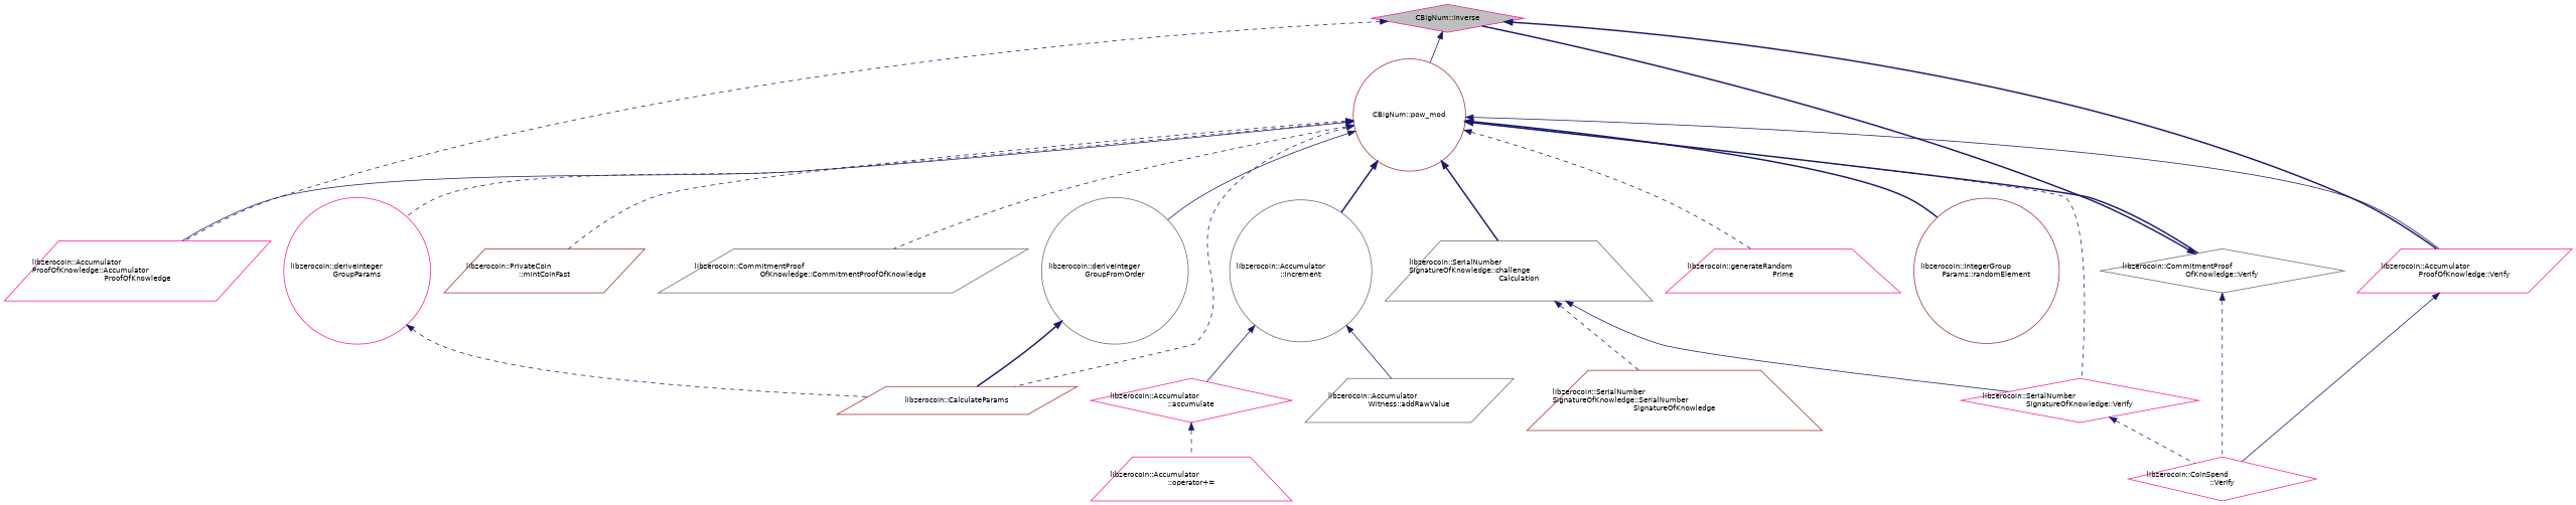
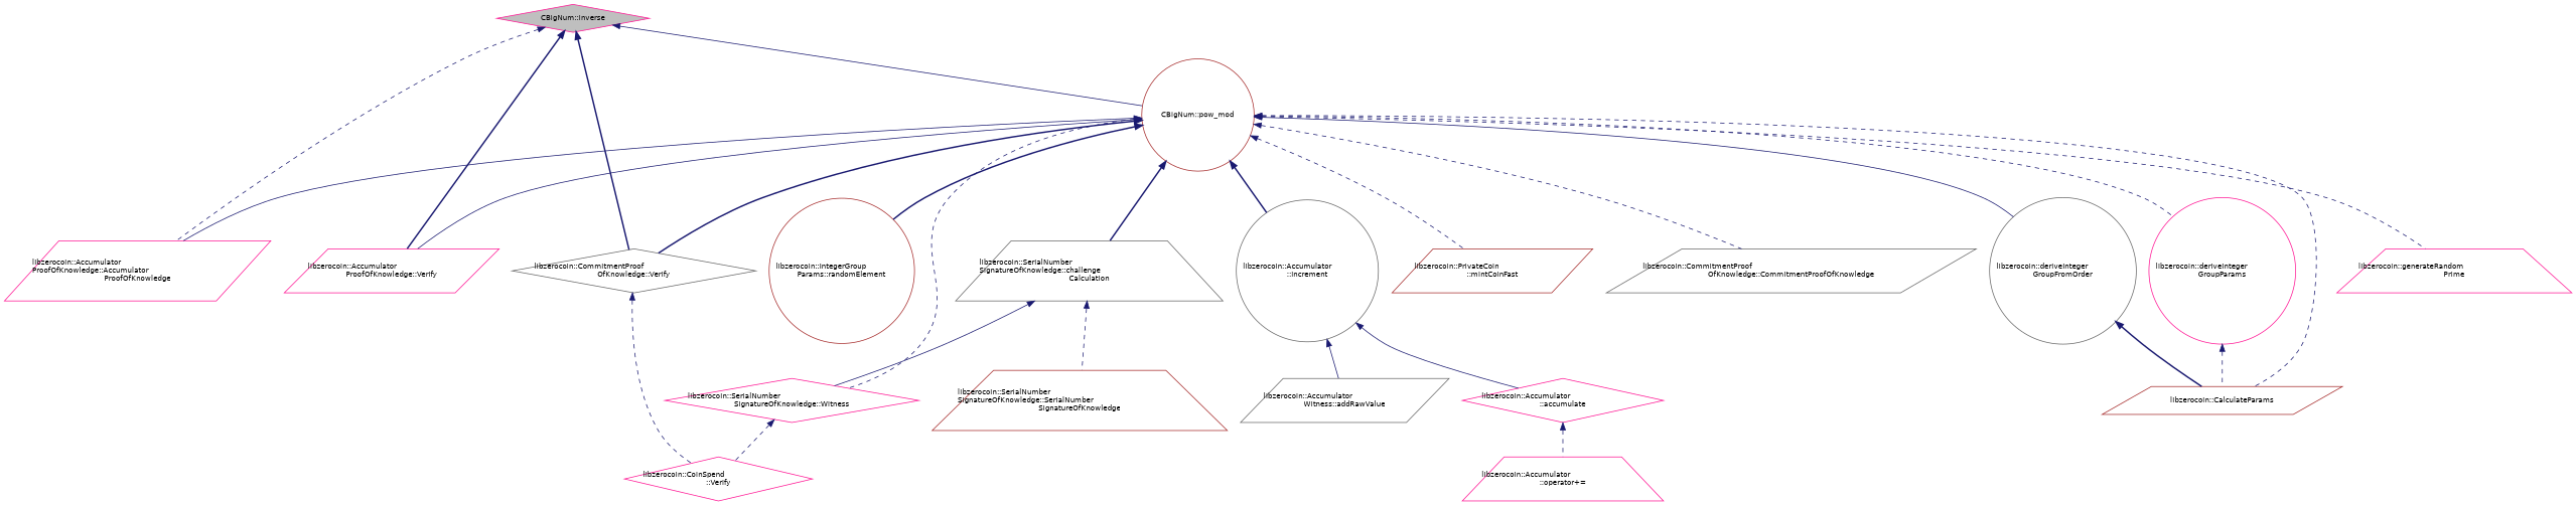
  digraph {
    rankdir=TB
    node [color=deeppink fillcolor=white fontname=Helvetica fontsize=10 shape=parallelogram style=filled]
    edge [color=midnightblue dir=back fontname=Helvetica fontsize=10 labelfontname=Helvetica labelfontsize=10 style=dashed]
    n1 [fillcolor=grey75 fontcolor=black height=0.2 label="CBigNum::inverse" shape=diamond width=0.4]
    n2 [height=0.2 label="libzerocoin::Accumulator\lProofOfKnowledge::Accumulator\lProofOfKnowledge" width=0.4]
    n3 [height=0.2 label="libzerocoin::Accumulator\lProofOfKnowledge::Verify" width=0.4]
    n4 [color=brown height=0.2 label="CBigNum::pow_mod" shape=circle width=0.4]
    n5 [color=gray40 height=0.2 label="libzerocoin::CommitmentProof\lOfKnowledge::Verify" shape=diamond width=0.4]
    n6 [height=0.2 label="libzerocoin::CoinSpend\l::Verify" shape=diamond width=0.4]
    n7 [color=gray40 height=0.2 label="libzerocoin::Accumulator\l::increment" shape=circle width=0.4]
    n8 [color=brown height=0.2 label="libzerocoin::PrivateCoin\l::mintCoinFast" width=0.4]
    n9 [color=gray40 height=0.2 label="libzerocoin::CommitmentProof\lOfKnowledge::CommitmentProofOfKnowledge" width=0.4]
    n10 [color=brown height=0.2 label="libzerocoin::CalculateParams" width=0.4]
    n11 [height=0.2 label="libzerocoin::deriveInteger\lGroupParams" shape=circle width=0.4]
    n12 [color=gray40 height=0.2 label="libzerocoin::deriveInteger\lGroupFromOrder" shape=circle width=0.4]
    n13 [height=0.2 label="libzerocoin::generateRandom\lPrime" shape=trapezium width=0.4]
    n14 [color=brown height=0.2 label="libzerocoin::IntegerGroup\lParams::randomElement" shape=circle width=0.4]
    n15 [color=gray40 height=0.2 label="libzerocoin::SerialNumber\lSignatureOfKnowledge::challenge\lCalculation" shape=trapezium width=0.4]
-   n16 [height=0.2 label="libzerocoin::SerialNumber\lSignatureOfKnowledge::Verify" shape=diamond width=0.4]
+   n16 [height=0.2 label="libzerocoin::SerialNumber\lSignatureOfKnowledge::Witness" shape=diamond width=0.4]
    n17 [height=0.2 label="libzerocoin::Accumulator\l::accumulate" shape=diamond width=0.4]
    n18 [color=gray40 height=0.2 label="libzerocoin::Accumulator\lWitness::addRawValue" width=0.4]
    n19 [color=brown height=0.2 label="libzerocoin::SerialNumber\lSignatureOfKnowledge::SerialNumber\lSignatureOfKnowledge" shape=trapezium width=0.4]
    n20 [height=0.2 label="libzerocoin::Accumulator\l::operator+=" shape=trapezium width=0.4]
    n1 -> n2
    n1 -> n3 [style=bold]
    n1 -> n4 [style=solid]
-   n5 -> n1 [style=bold]
-   n3 -> n6 [style=solid]
+   n1 -> n5 [style=bold]
    n4 -> n2 [style=solid]
    n4 -> n3 [style=solid]
    n4 -> n5 [style=bold]
    n4 -> n7 [style=bold]
    n4 -> n8
    n4 -> n9
    n4 -> n10
    n4 -> n11
    n4 -> n12 [style=solid]
    n4 -> n13
    n4 -> n14 [style=bold]
    n4 -> n15 [style=bold]
    n4 -> n16
    n5 -> n6
    n7 -> n17 [style=solid]
    n7 -> n18 [style=solid]
    n11 -> n10
    n12 -> n10 [style=bold]
    n15 -> n16 [style=solid]
    n15 -> n19
    n16 -> n6
    n17 -> n20
  }
